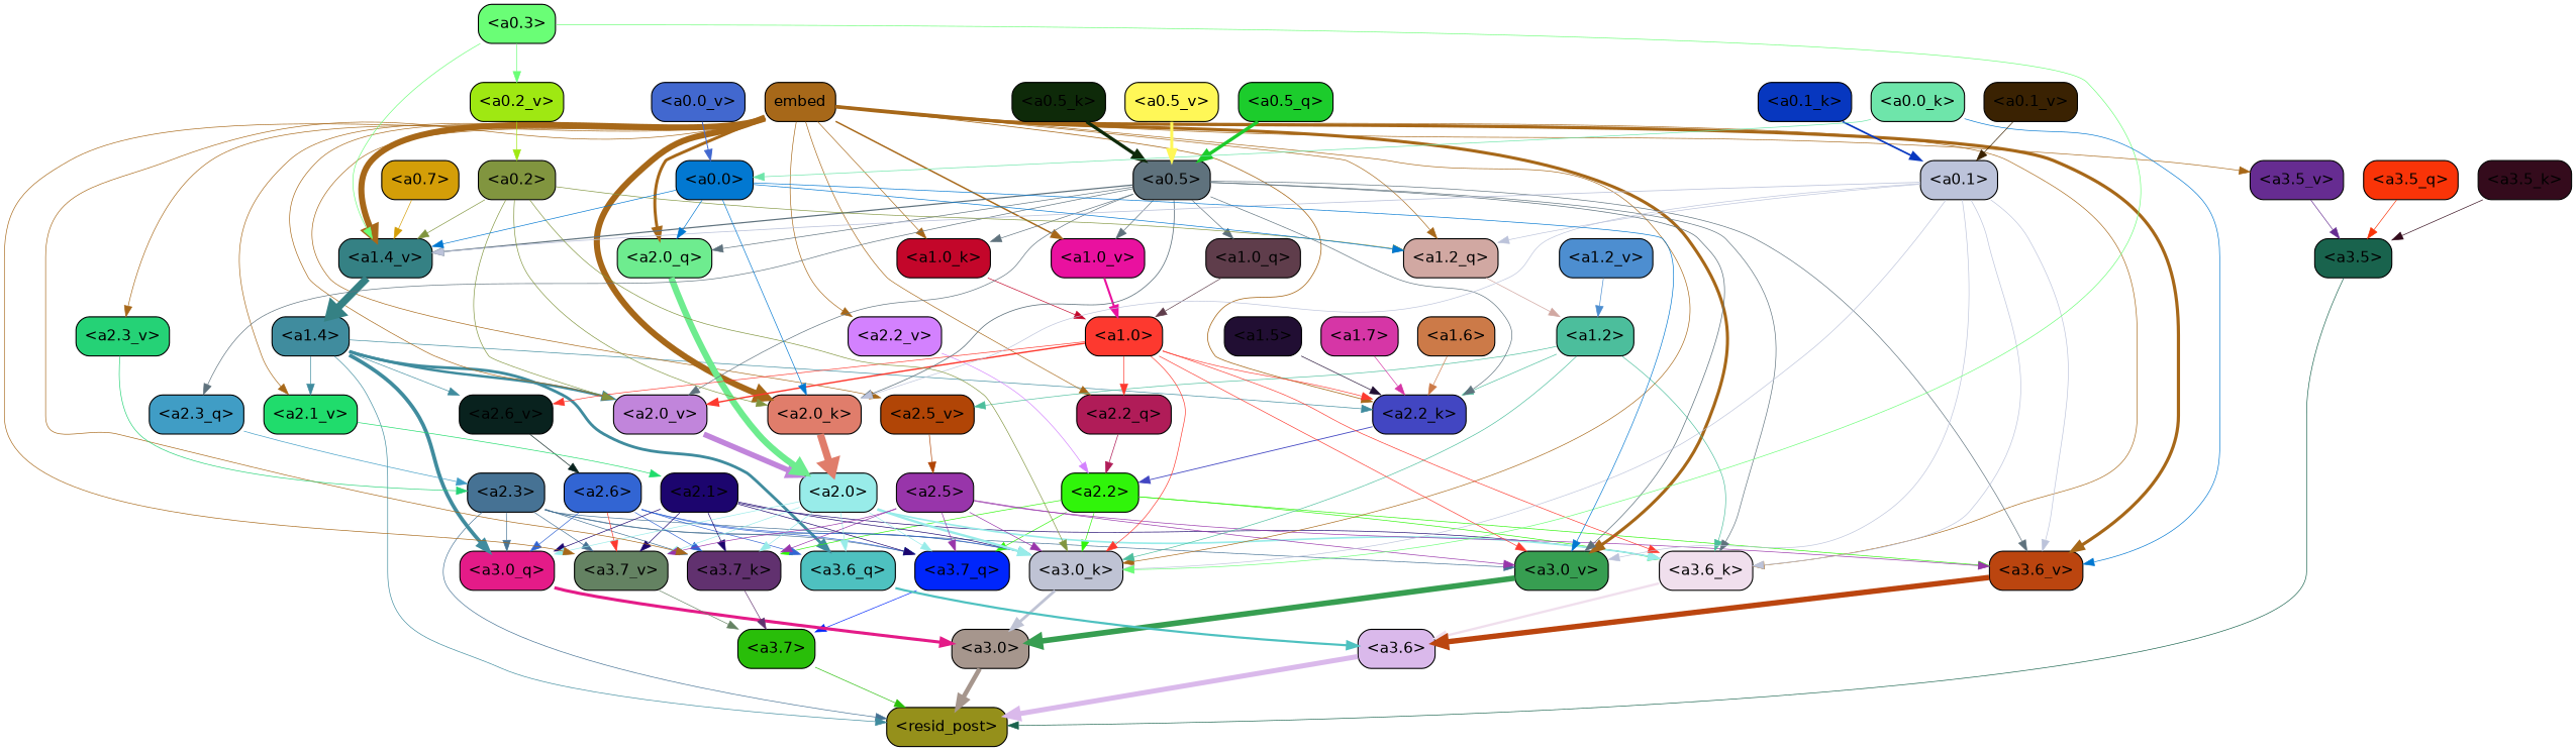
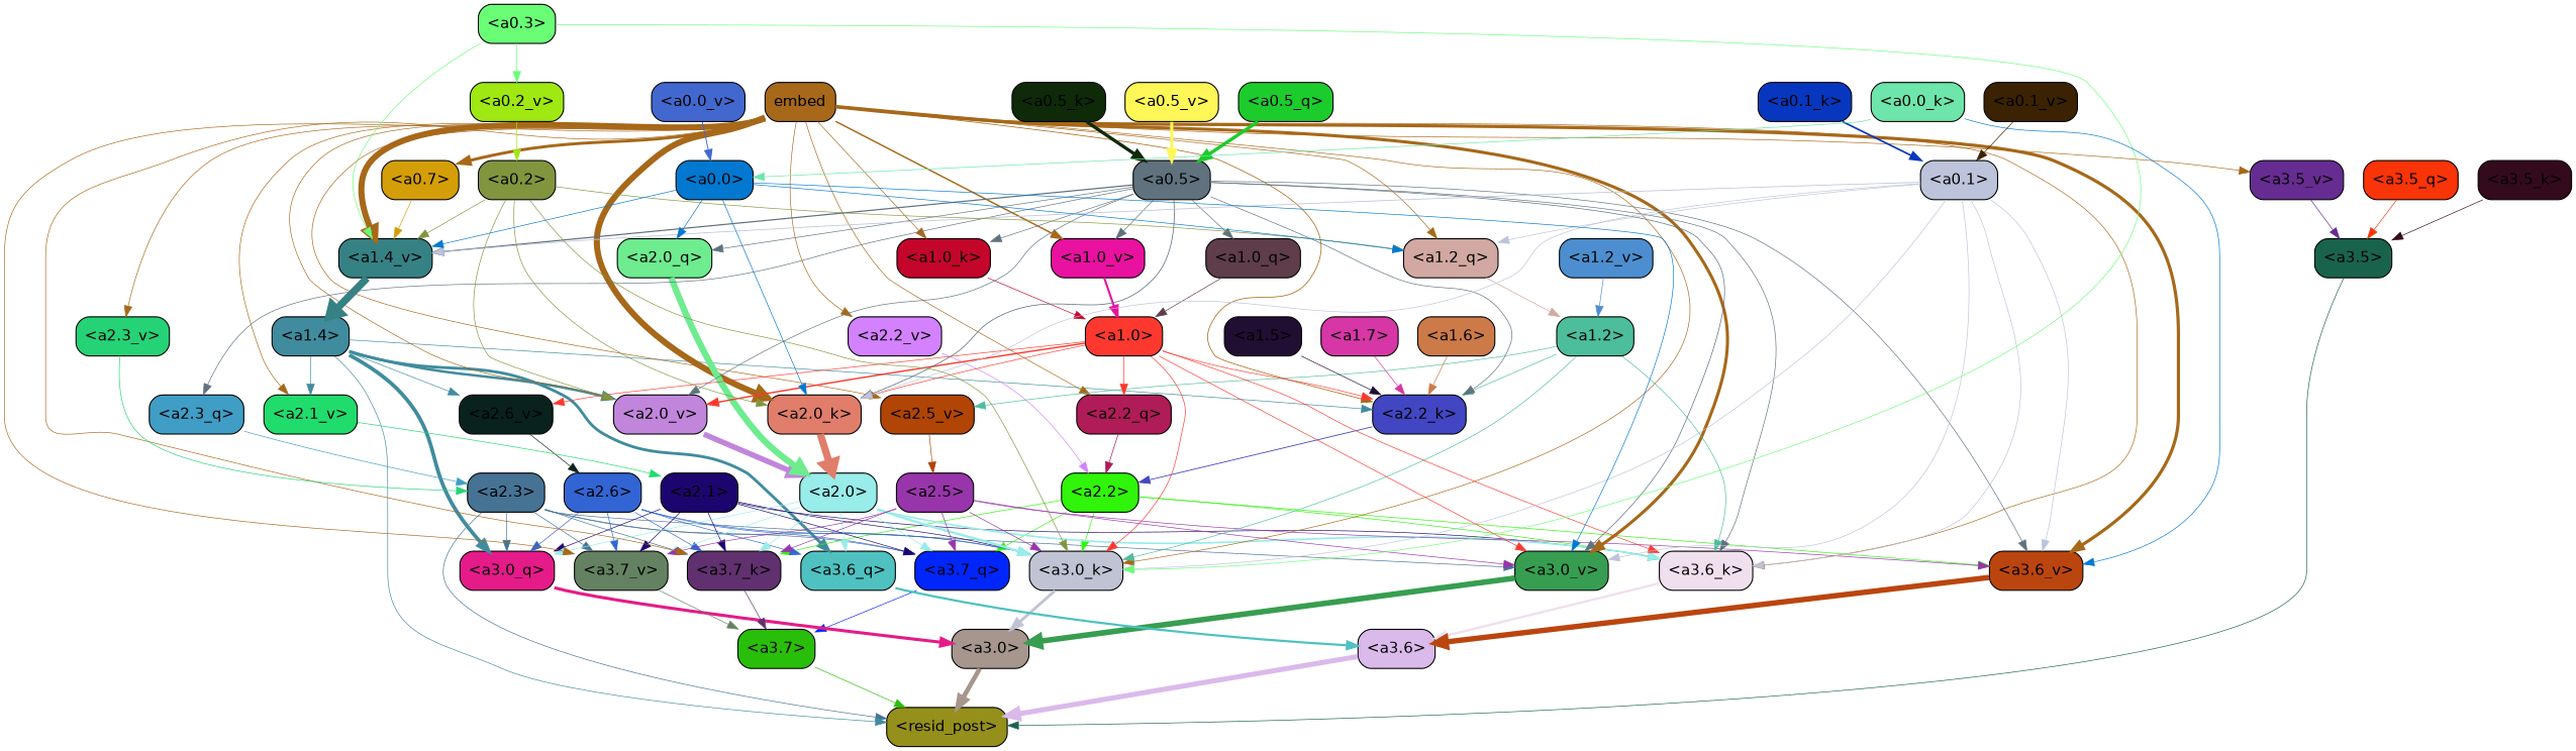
  strict digraph {
    splines=true
    node [color=black fontname=Helvetica shape=box style="filled, rounded"]
    edge [color="#a76819" penwidth=0.6]
    "<a3.7>" [fillcolor="#29be09"]
    "<resid_post>" [fillcolor="#95901b"]
    "<a3.6>" [fillcolor="#dab9eb"]
    "<a3.5>" [fillcolor="#19634d"]
    "<a3.0>" [fillcolor="#a6968d"]
    "<a2.3>" [fillcolor="#467294"]
    "<a3.7_q>" [fillcolor="#0026fb"]
    "<a3.0_q>" [fillcolor="#e41b88"]
    "<a3.7_k>" [fillcolor="#61316f"]
    "<a3.0_k>" [fillcolor="#bfc3d4"]
    "<a3.7_v>" [fillcolor="#648262"]
    "<a3.0_v>" [fillcolor="#379e51"]
    "<a1.4>" [fillcolor="#408c9e"]
    "<a3.6_q>" [fillcolor="#4ec1c0"]
    "<a2.2_k>" [fillcolor="#4246c2"]
    "<a2.6_v>" [fillcolor="#09221e"]
    "<a2.1_v>" [fillcolor="#20dc6c"]
    "<a2.0_v>" [fillcolor="#c185db"]
    "<a2.2>" [fillcolor="#30f50a"]
    "<a2.6>" [fillcolor="#3265d3"]
    "<a2.1>" [fillcolor="#1c056e"]
    "<a2.0>" [fillcolor="#98ece9"]
    "<a3.6_k>" [fillcolor="#f0dfed"]
    "<a3.6_v>" [fillcolor="#bb450f"]
    "<a3.5_q>" [fillcolor="#f93408"]
    "<a3.5_k>" [fillcolor="#340b1c"]
    "<a3.5_v>" [fillcolor="#662c91"]
    "<a2.5>" [fillcolor="#9835aa"]
    embed [fillcolor="#a76819"]
    "<a2.2_q>" [fillcolor="#b01c58"]
    "<a2.0_q>" [fillcolor="#6eec8f"]
    "<a2.0_k>" [fillcolor="#e07d6b"]
    "<a2.5_v>" [fillcolor="#b14506"]
    "<a2.3_v>" [fillcolor="#25d276"]
    "<a2.2_v>" [fillcolor="#d381fe"]
    "<a1.2_q>" [fillcolor="#d1a8a2"]
    "<a1.0_k>" [fillcolor="#c3062a"]
    "<a1.4_v>" [fillcolor="#358184"]
    "<a1.0_v>" [fillcolor="#e9119f"]
    "<a1.2>" [fillcolor="#4cbe9c"]
    "<a1.0>" [fillcolor="#fd392f"]
    "<a0.5>" [fillcolor="#5f727d"]
    "<a2.3_q>" [fillcolor="#409dc5"]
    "<a1.0_q>" [fillcolor="#5f3d4b"]
    "<a0.1>" [fillcolor="#bcc3da"]
    "<a0.3>" [fillcolor="#6afe76"]
    "<a0.2_v>" [fillcolor="#9fe812"]
    "<a0.2>" [fillcolor="#81953f"]
    "<a0.0>" [fillcolor="#0278d1"]
    "<a1.7>" [fillcolor="#d636a6"]
    "<a1.6>" [fillcolor="#cc7a48"]
    "<a1.5>" [fillcolor="#210e33"]
    "<a1.2_v>" [fillcolor="#4d8ed0"]
    "<a0.7>" [fillcolor="#d49e08"]
    "<a0.5_q>" [fillcolor="#1ccc2c"]
    "<a0.5_k>" [fillcolor="#0e2a09"]
    "<a0.1_k>" [fillcolor="#0737bf"]
    "<a0.0_k>" [fillcolor="#6ee5aa"]
    "<a0.5_v>" [fillcolor="#fff757"]
    "<a0.1_v>" [fillcolor="#3a2202"]
    "<a0.0_v>" [fillcolor="#4268cf"]
    "<a3.7>" -> "<resid_post>" [color="#29be09"]
    "<a3.6>" -> "<resid_post>" [color="#dab9eb" penwidth=4.670643210411072]
    "<a3.5>" -> "<resid_post>" [color="#19634d"]
    "<a3.0>" -> "<resid_post>" [color="#a6968d" penwidth=4.246885180473328]
    "<a2.3>" -> "<resid_post>" [color="#467294"]
    "<a2.3>" -> "<a3.7_q>" [color="#467294"]
    "<a2.3>" -> "<a3.0_q>" [color="#467294"]
    "<a2.3>" -> "<a3.7_k>" [color="#467294"]
    "<a2.3>" -> "<a3.0_k>" [color="#467294"]
    "<a2.3>" -> "<a3.7_v>" [color="#467294"]
    "<a2.3>" -> "<a3.0_v>" [color="#467294"]
    "<a3.7_q>" -> "<a3.7>" [color="#0026fb"]
    "<a3.0_q>" -> "<a3.0>" [color="#e41b88" penwidth=2.8638100624084473]
    "<a3.7_k>" -> "<a3.7>" [color="#61316f"]
    "<a3.0_k>" -> "<a3.0>" [color="#bfc3d4" penwidth=2.6274144649505615]
    "<a3.7_v>" -> "<a3.7>" [color="#648262"]
    "<a3.0_v>" -> "<a3.0>" [color="#379e51" penwidth=5.188832879066467]
    "<a1.4>" -> "<resid_post>" [color="#408c9e"]
    "<a1.4>" -> "<a3.0_q>" [color="#408c9e" penwidth=3.477886103093624]
    "<a1.4>" -> "<a3.6_q>" [color="#408c9e" penwidth=2.6487714648246765]
    "<a1.4>" -> "<a2.2_k>" [color="#408c9e"]
    "<a1.4>" -> "<a2.6_v>" [color="#408c9e"]
    "<a1.4>" -> "<a2.1_v>" [color="#408c9e"]
    "<a1.4>" -> "<a2.0_v>" [color="#408c9e" penwidth=2.3358620405197144]
    "<a3.6_q>" -> "<a3.6>" [color="#4ec1c0" penwidth=2.03758105635643]
    "<a2.2_k>" -> "<a2.2>" [color="#4246c2" penwidth=0.7811911106109619]
    "<a2.6_v>" -> "<a2.6>" [color="#09221e"]
    "<a2.1_v>" -> "<a2.1>" [color="#20dc6c"]
    "<a2.0_v>" -> "<a2.0>" [color="#c185db" penwidth=5.070239782333374]
    "<a2.2>" -> "<a3.7_q>" [color="#30f50a"]
    "<a2.2>" -> "<a3.7_k>" [color="#30f50a"]
    "<a2.2>" -> "<a3.0_k>" [color="#30f50a"]
    "<a2.2>" -> "<a3.6_k>" [color="#30f50a"]
    "<a2.2>" -> "<a3.6_v>" [color="#30f50a"]
    "<a2.6>" -> "<a3.7_q>" [color="#3265d3"]
    "<a2.6>" -> "<a3.0_q>" [color="#3265d3"]
    "<a2.6>" -> "<a3.7_k>" [color="#3265d3"]
    "<a2.6>" -> "<a3.0_k>" [color="#3265d3"]
-   "<a2.6>" -> "<a3.7_v>" [color="#fd392f"]
+   "<a2.6>" -> "<a3.7_v>" [color="#3265d3"]
    "<a2.6>" -> "<a3.6_q>" [color="#3265d3"]
    "<a2.1>" -> "<a3.7_q>" [color="#1c056e"]
    "<a2.1>" -> "<a3.0_q>" [color="#1c056e"]
    "<a2.1>" -> "<a3.7_k>" [color="#1c056e"]
    "<a2.1>" -> "<a3.0_k>" [color="#1c056e"]
    "<a2.1>" -> "<a3.7_v>" [color="#1c056e"]
    "<a2.1>" -> "<a3.6_k>" [color="#1c056e"]
    "<a2.0>" -> "<a3.7_q>" [color="#98ece9"]
    "<a2.0>" -> "<a3.0_q>" [color="#98ece9"]
    "<a2.0>" -> "<a3.7_k>" [color="#98ece9"]
    "<a2.0>" -> "<a3.0_k>" [color="#98ece9" penwidth=2.23091459274292]
    "<a2.0>" -> "<a3.7_v>" [color="#98ece9"]
    "<a2.0>" -> "<a3.6_q>" [color="#98ece9"]
    "<a2.0>" -> "<a3.6_k>" [color="#98ece9" penwidth=1.5417278409004211]
    "<a3.6_k>" -> "<a3.6>" [color="#f0dfed" penwidth=2.174198240041733]
    "<a3.6_v>" -> "<a3.6>" [color="#bb450f" penwidth=5.002329230308533]
    "<a3.5_q>" -> "<a3.5>" [color="#f93408"]
    "<a3.5_k>" -> "<a3.5>" [color="#340b1c"]
    "<a3.5_v>" -> "<a3.5>" [color="#662c91"]
    "<a2.5>" -> "<a3.7_q>" [color="#9835aa"]
    "<a2.5>" -> "<a3.7_k>" [color="#9835aa"]
    "<a2.5>" -> "<a3.0_k>" [color="#9835aa"]
    "<a2.5>" -> "<a3.7_v>" [color="#9835aa"]
    "<a2.5>" -> "<a3.0_v>" [color="#9835aa"]
    "<a2.5>" -> "<a3.6_v>" [color="#9835aa"]
    embed -> "<a3.7_k>"
    embed -> "<a3.0_k>"
    embed -> "<a3.7_v>"
    embed -> "<a3.0_v>" [penwidth=2.8577730655670166]
    embed -> "<a2.2_k>" [penwidth=0.69573974609375]
    embed -> "<a2.1_v>"
    embed -> "<a2.0_v>"
    embed -> "<a3.6_k>"
    embed -> "<a3.6_v>" [penwidth=2.9511587619781494]
    embed -> "<a3.5_v>"
    embed -> "<a2.2_q>"
-   embed -> "<a2.0_q>" [penwidth=2.7340729534626007]
+   embed -> "<a0.7>" [penwidth=2.7340729534626007]
    embed -> "<a2.0_k>" [penwidth=5.629883050918579]
    embed -> "<a2.5_v>"
    embed -> "<a2.3_v>"
    embed -> "<a2.2_v>"
    embed -> "<a1.2_q>"
    embed -> "<a1.0_k>"
    embed -> "<a1.4_v>" [penwidth=5.6260271072387695]
    embed -> "<a1.0_v>" [penwidth=1.3646823167800903]
    "<a2.2_q>" -> "<a2.2>" [color="#b01c58" penwidth=0.6407594680786133]
    "<a2.0_q>" -> "<a2.0>" [color="#6eec8f" penwidth=5.885338068008423]
    "<a2.0_k>" -> "<a2.0>" [color="#e07d6b" penwidth=6.657835483551025]
    "<a2.5_v>" -> "<a2.5>" [color="#b14506"]
    "<a2.3_v>" -> "<a2.3>" [color="#25d276"]
    "<a2.2_v>" -> "<a2.2>" [color="#d381fe"]
    "<a1.2_q>" -> "<a1.2>" [color="#d1a8a2" penwidth=0.6509807109832764]
    "<a1.0_k>" -> "<a1.0>" [color="#c3062a"]
    "<a1.4_v>" -> "<a1.4>" [color="#358184" penwidth=6.8020641803741455]
    "<a1.0_v>" -> "<a1.0>" [color="#e9119f" penwidth=1.9194684028625488]
    "<a1.2>" -> "<a3.0_k>" [color="#4cbe9c"]
    "<a1.2>" -> "<a2.2_k>" [color="#4cbe9c"]
    "<a1.2>" -> "<a3.6_k>" [color="#4cbe9c"]
    "<a1.2>" -> "<a2.5_v>" [color="#4cbe9c"]
    "<a1.0>" -> "<a3.0_k>" [color="#fd392f"]
    "<a1.0>" -> "<a3.0_v>" [color="#fd392f"]
    "<a1.0>" -> "<a2.2_k>" [color="#fd392f"]
    "<a1.0>" -> "<a2.6_v>" [color="#fd392f"]
    "<a1.0>" -> "<a2.0_v>" [color="#fd392f" penwidth=1.3103609085083008]
    "<a1.0>" -> "<a3.6_k>" [color="#fd392f"]
    "<a1.0>" -> "<a2.2_q>" [color="#fd392f"]
+   "<a1.0>" -> "<a2.0_k>" [color="#fd392f"]
    "<a0.5>" -> "<a3.0_v>" [color="#5f727d" penwidth=0.6446345448493958]
    "<a0.5>" -> "<a2.2_k>" [color="#5f727d"]
    "<a0.5>" -> "<a2.0_v>" [color="#5f727d"]
    "<a0.5>" -> "<a3.6_k>" [color="#5f727d"]
    "<a0.5>" -> "<a3.6_v>" [color="#5f727d"]
    "<a0.5>" -> "<a2.0_q>" [color="#5f727d"]
    "<a0.5>" -> "<a2.0_k>" [color="#5f727d" penwidth=0.7065601348876953]
    "<a0.5>" -> "<a1.0_k>" [color="#5f727d"]
    "<a0.5>" -> "<a1.4_v>" [color="#5f727d" penwidth=1.1228110790252686]
    "<a0.5>" -> "<a1.0_v>" [color="#5f727d"]
    "<a0.5>" -> "<a2.3_q>" [color="#5f727d"]
    "<a0.5>" -> "<a1.0_q>" [color="#5f727d"]
    "<a2.3_q>" -> "<a2.3>" [color="#409dc5"]
    "<a1.0_q>" -> "<a1.0>" [color="#5f3d4b"]
    "<a0.1>" -> "<a3.0_k>" [color="#bcc3da"]
    "<a0.1>" -> "<a3.0_v>" [color="#bcc3da"]
    "<a0.1>" -> "<a3.6_k>" [color="#bcc3da"]
    "<a0.1>" -> "<a3.6_v>" [color="#bcc3da"]
    "<a0.1>" -> "<a2.0_k>" [color="#bcc3da"]
    "<a0.1>" -> "<a1.2_q>" [color="#bcc3da"]
    "<a0.1>" -> "<a1.4_v>" [color="#bcc3da" penwidth=0.7182521820068359]
    "<a0.3>" -> "<a3.0_k>" [color="#6afe76"]
    "<a0.3>" -> "<a1.4_v>" [color="#6afe76"]
    "<a0.3>" -> "<a0.2_v>" [color="#6afe76"]
    "<a0.2_v>" -> "<a0.2>" [color="#9fe812"]
    "<a0.2>" -> "<a3.0_k>" [color="#81953f"]
    "<a0.2>" -> "<a2.0_v>" [color="#81953f"]
    "<a0.2>" -> "<a2.0_k>" [color="#81953f"]
    "<a0.2>" -> "<a1.2_q>" [color="#81953f"]
    "<a0.2>" -> "<a1.4_v>" [color="#81953f"]
    "<a0.0>" -> "<a3.0_v>" [color="#0278d1"]
    "<a0.0>" -> "<a2.0_q>" [color="#0278d1"]
    "<a0.0>" -> "<a2.0_k>" [color="#0278d1"]
    "<a0.0>" -> "<a1.2_q>" [color="#0278d1"]
    "<a0.0>" -> "<a1.4_v>" [color="#0278d1"]
    "<a1.7>" -> "<a2.2_k>" [color="#d636a6"]
    "<a1.6>" -> "<a2.2_k>" [color="#cc7a48"]
    "<a1.5>" -> "<a2.2_k>" [color="#210e33"]
    "<a1.2_v>" -> "<a1.2>" [color="#4d8ed0"]
    "<a0.7>" -> "<a1.4_v>" [color="#d49e08"]
    "<a0.5_q>" -> "<a0.5>" [color="#1ccc2c" penwidth=3.1389458179473877]
    "<a0.5_k>" -> "<a0.5>" [color="#0e2a09" penwidth=3.0673399455845356]
    "<a0.1_k>" -> "<a0.1>" [color="#0737bf" penwidth=1.5990318059921265]
    "<a0.0_k>" -> "<a3.6_v>" [color="#0278d1"]
    "<a0.0_k>" -> "<a0.0>" [color="#6ee5aa" penwidth=0.6266229152679443]
    "<a0.5_v>" -> "<a0.5>" [color="#fff757" penwidth=2.801039695739746]
    "<a0.1_v>" -> "<a0.1>" [color="#3a2202"]
    "<a0.0_v>" -> "<a0.0>" [color="#4268cf" penwidth=0.8729791641235352]
  }
